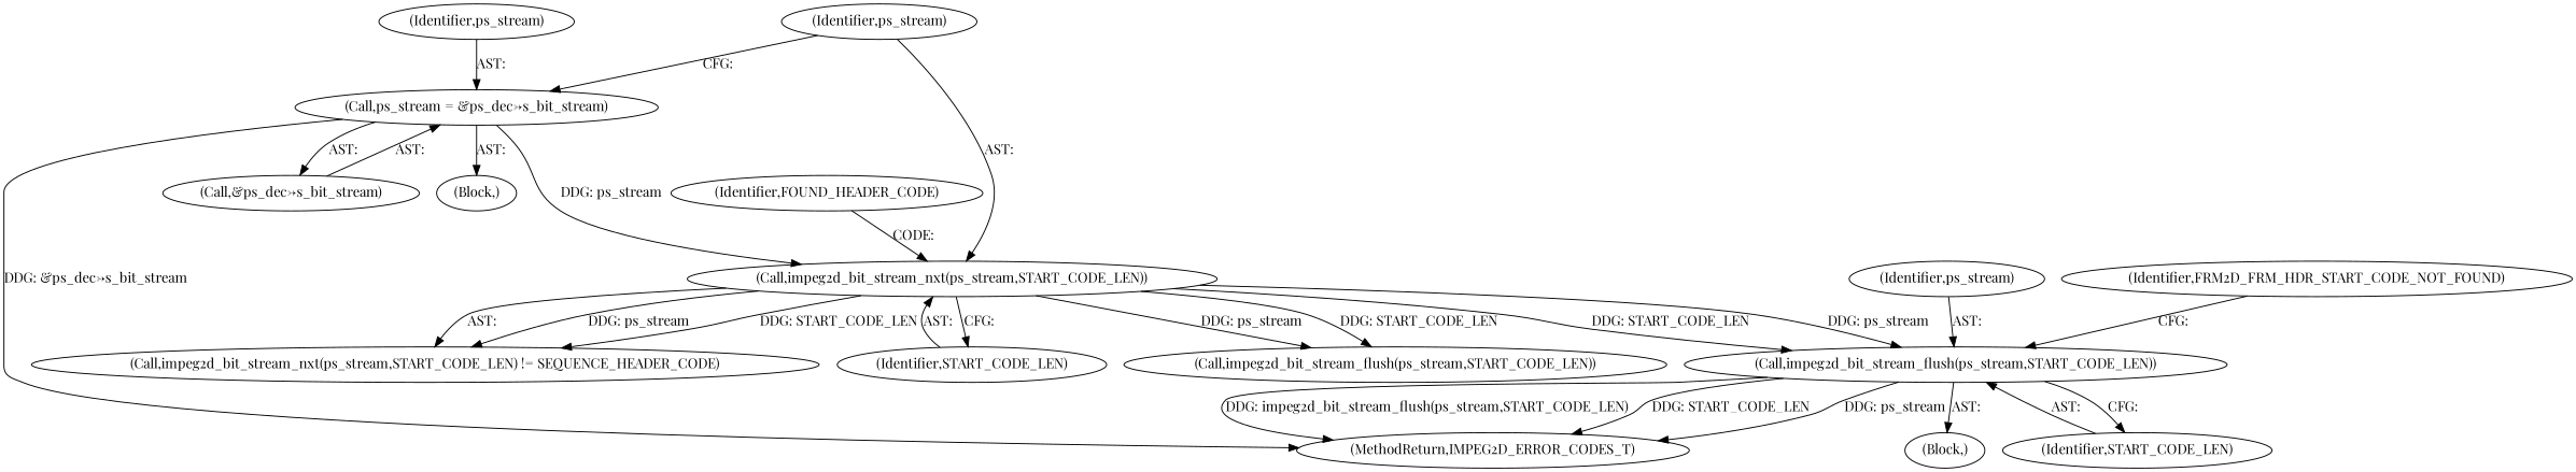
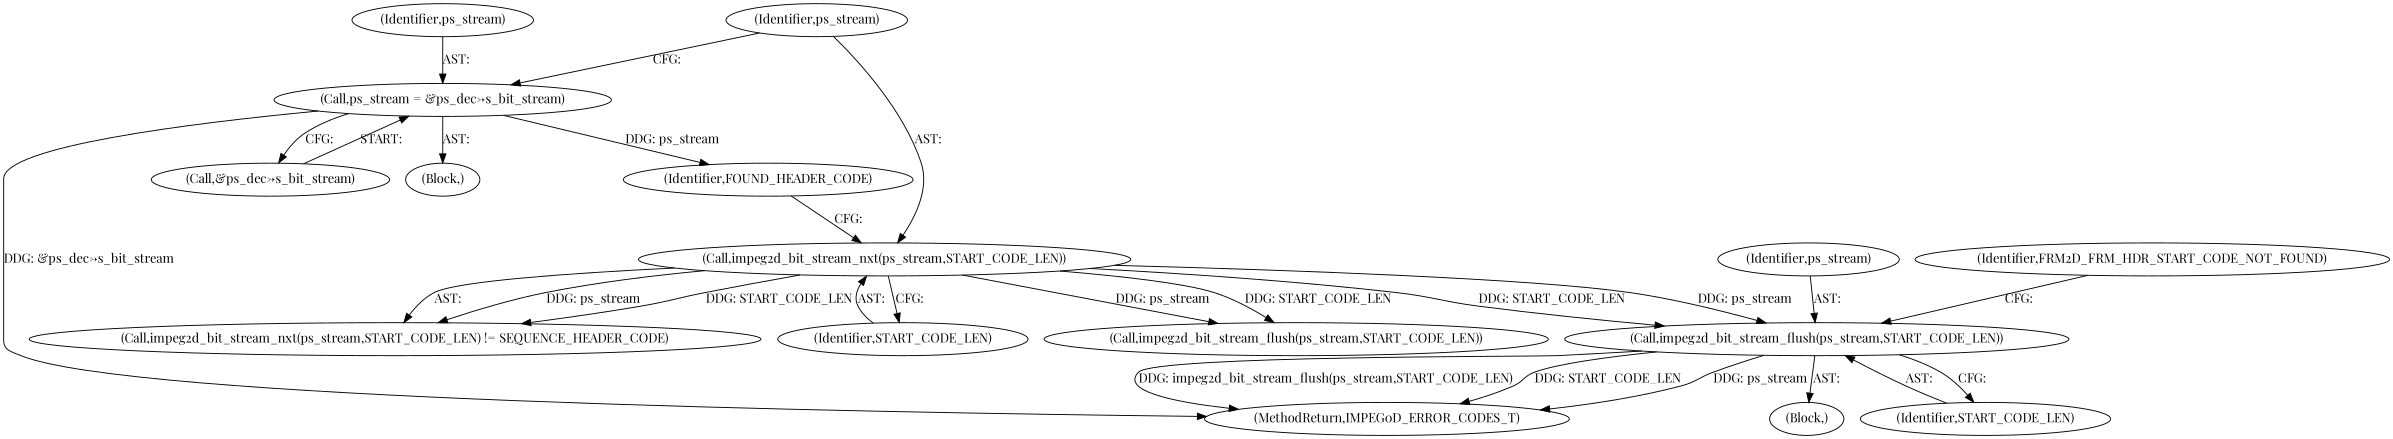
  digraph {
    fontname="Playfair Display"
    node [fontname="Playfair Display"]
    edge [fontname="Playfair Display"]
    n1 [label="(Call,impeg2d_bit_stream_flush(ps_stream,START_CODE_LEN))"]
    n2 [label="(Block,)"]
-   n3 [label="(MethodReturn,IMPEG2D_ERROR_CODES_T)"]
+   n3 [label="(MethodReturn,IMPEG0D_ERROR_CODES_T)"]
    n4 [label="(Identifier,START_CODE_LEN)"]
    n5 [label="(Call,impeg2d_bit_stream_nxt(ps_stream,START_CODE_LEN))"]
    n6 [label="(Call,impeg2d_bit_stream_nxt(ps_stream,START_CODE_LEN) != SEQUENCE_HEADER_CODE)"]
    n7 [label="(Call,impeg2d_bit_stream_flush(ps_stream,START_CODE_LEN))"]
    n8 [label="(Identifier,START_CODE_LEN)"]
    n9 [label="(Call,ps_stream = &ps_dec->s_bit_stream)"]
    n10 [label="(Call,&ps_dec->s_bit_stream)"]
    n11 [label="(Block,)"]
    n12 [label="(Identifier,ps_stream)"]
    n13 [label="(Identifier,FOUND_HEADER_CODE)"]
    n14 [label="(Identifier,FRM2D_FRM_HDR_START_CODE_NOT_FOUND)"]
    n15 [label="(Identifier,ps_stream)"]
    n16 [label="(Identifier,ps_stream)"]
    n1 -> n2 [label="AST: "]
    n1 -> n3 [label="DDG: impeg2d_bit_stream_flush(ps_stream,START_CODE_LEN)"]
    n1 -> n3 [label="DDG: START_CODE_LEN"]
    n1 -> n3 [label="DDG: ps_stream"]
    n1 -> n4 [label="CFG: "]
    n4 -> n1 [label="AST: "]
    n5 -> n1 [label="DDG: ps_stream"]
    n5 -> n1 [label="DDG: START_CODE_LEN"]
    n5 -> n6 [label="AST: "]
    n5 -> n6 [label="DDG: ps_stream"]
    n5 -> n6 [label="DDG: START_CODE_LEN"]
    n5 -> n7 [label="DDG: ps_stream"]
    n5 -> n7 [label="DDG: START_CODE_LEN"]
    n5 -> n8 [label="CFG: "]
    n8 -> n5 [label="AST: "]
    n9 -> n3 [label="DDG: &ps_dec->s_bit_stream"]
-   n9 -> n5 [label="DDG: ps_stream"]
-   n9 -> n10 [label="AST: "]
+   n9 -> n13 [label="DDG: ps_stream"]
+   n9 -> n10 [label="CFG: "]
    n9 -> n11 [label="AST: "]
-   n10 -> n9 [label="AST: "]
+   n10 -> n9 [label="START: "]
    n12 -> n1 [label="AST: "]
-   n13 -> n5 [label="CODE: "]
+   n13 -> n5 [label="CFG: "]
    n14 -> n1 [label="CFG: "]
    n15 -> n5 [label="AST: "]
    n15 -> n9 [label="CFG: "]
    n16 -> n9 [label="AST: "]
  }
